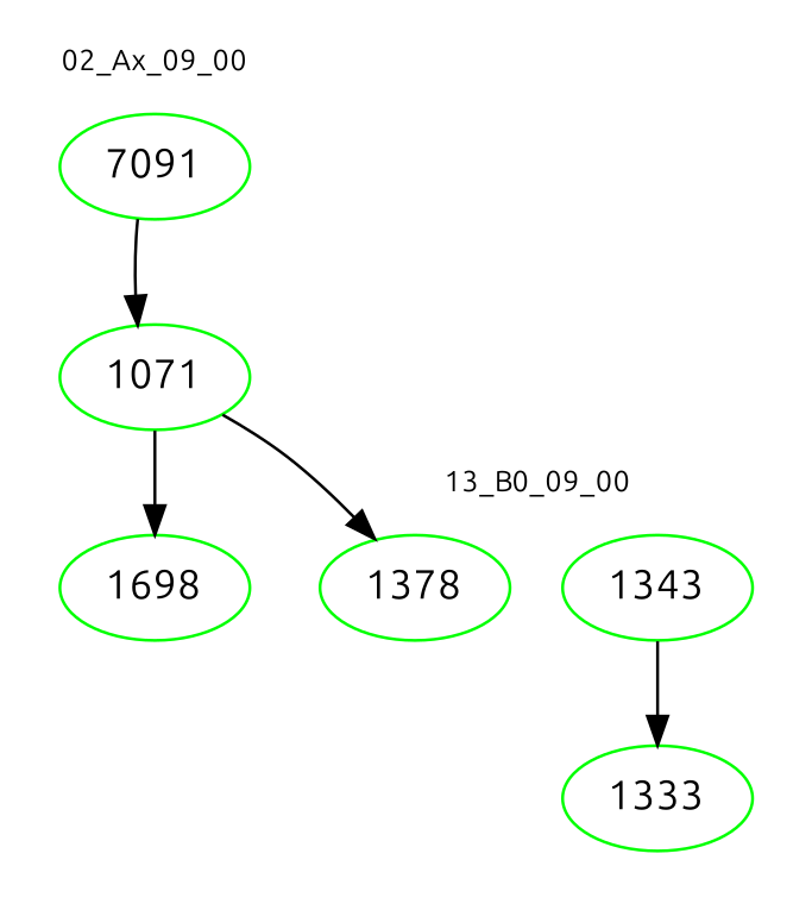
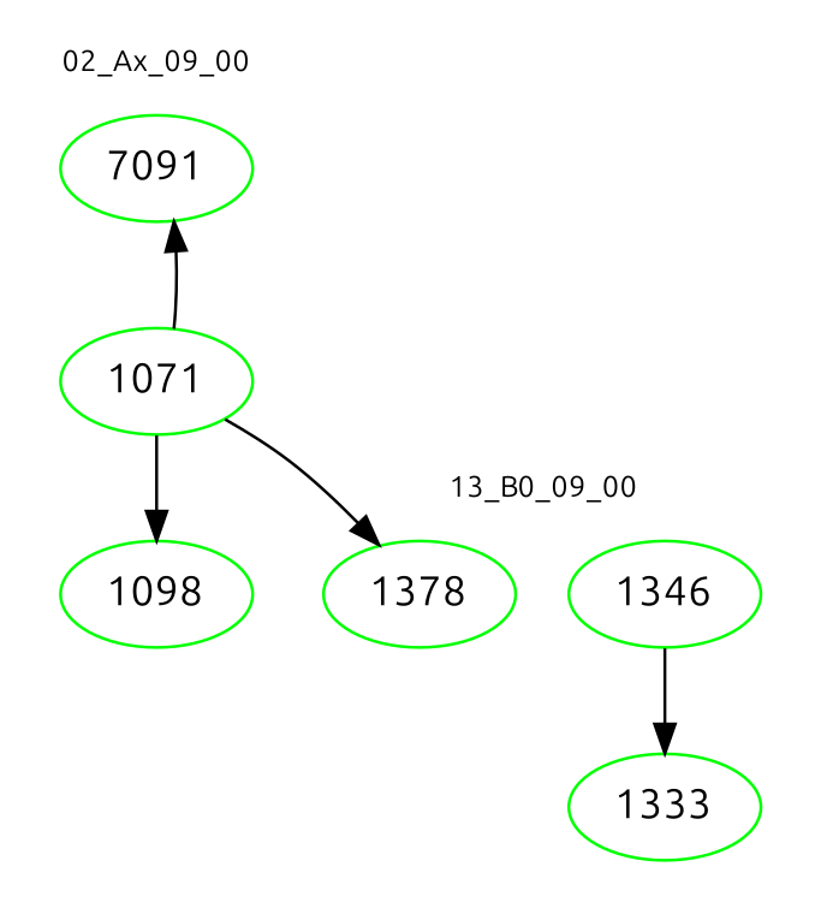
  digraph {
    fontname=Ubuntu
    node [color=green fontname=Ubuntu]
    edge [color=black fontname=Ubuntu]
    n1 [label=7091]
    n2 [label=1071]
-   n3 [label=1698]
-   n4 [label=1343]
+   n3 [label=1098]
+   n4 [label=1346]
    n5 [label=1333]
    n6 [label=1378]
    subgraph cluster_1 {
      color=white
      fontsize=10
      label="02_Ax_09_00"
      n1
      n2
      n3
    }
    subgraph cluster_2 {
      color=white
      fontsize=10
      label="13_B0_09_00"
      n4
      n5
      n6
    }
-   n1 -> n2
+   n2 -> n1
    n2 -> n3
    n2 -> n6
    n4 -> n5
  }
